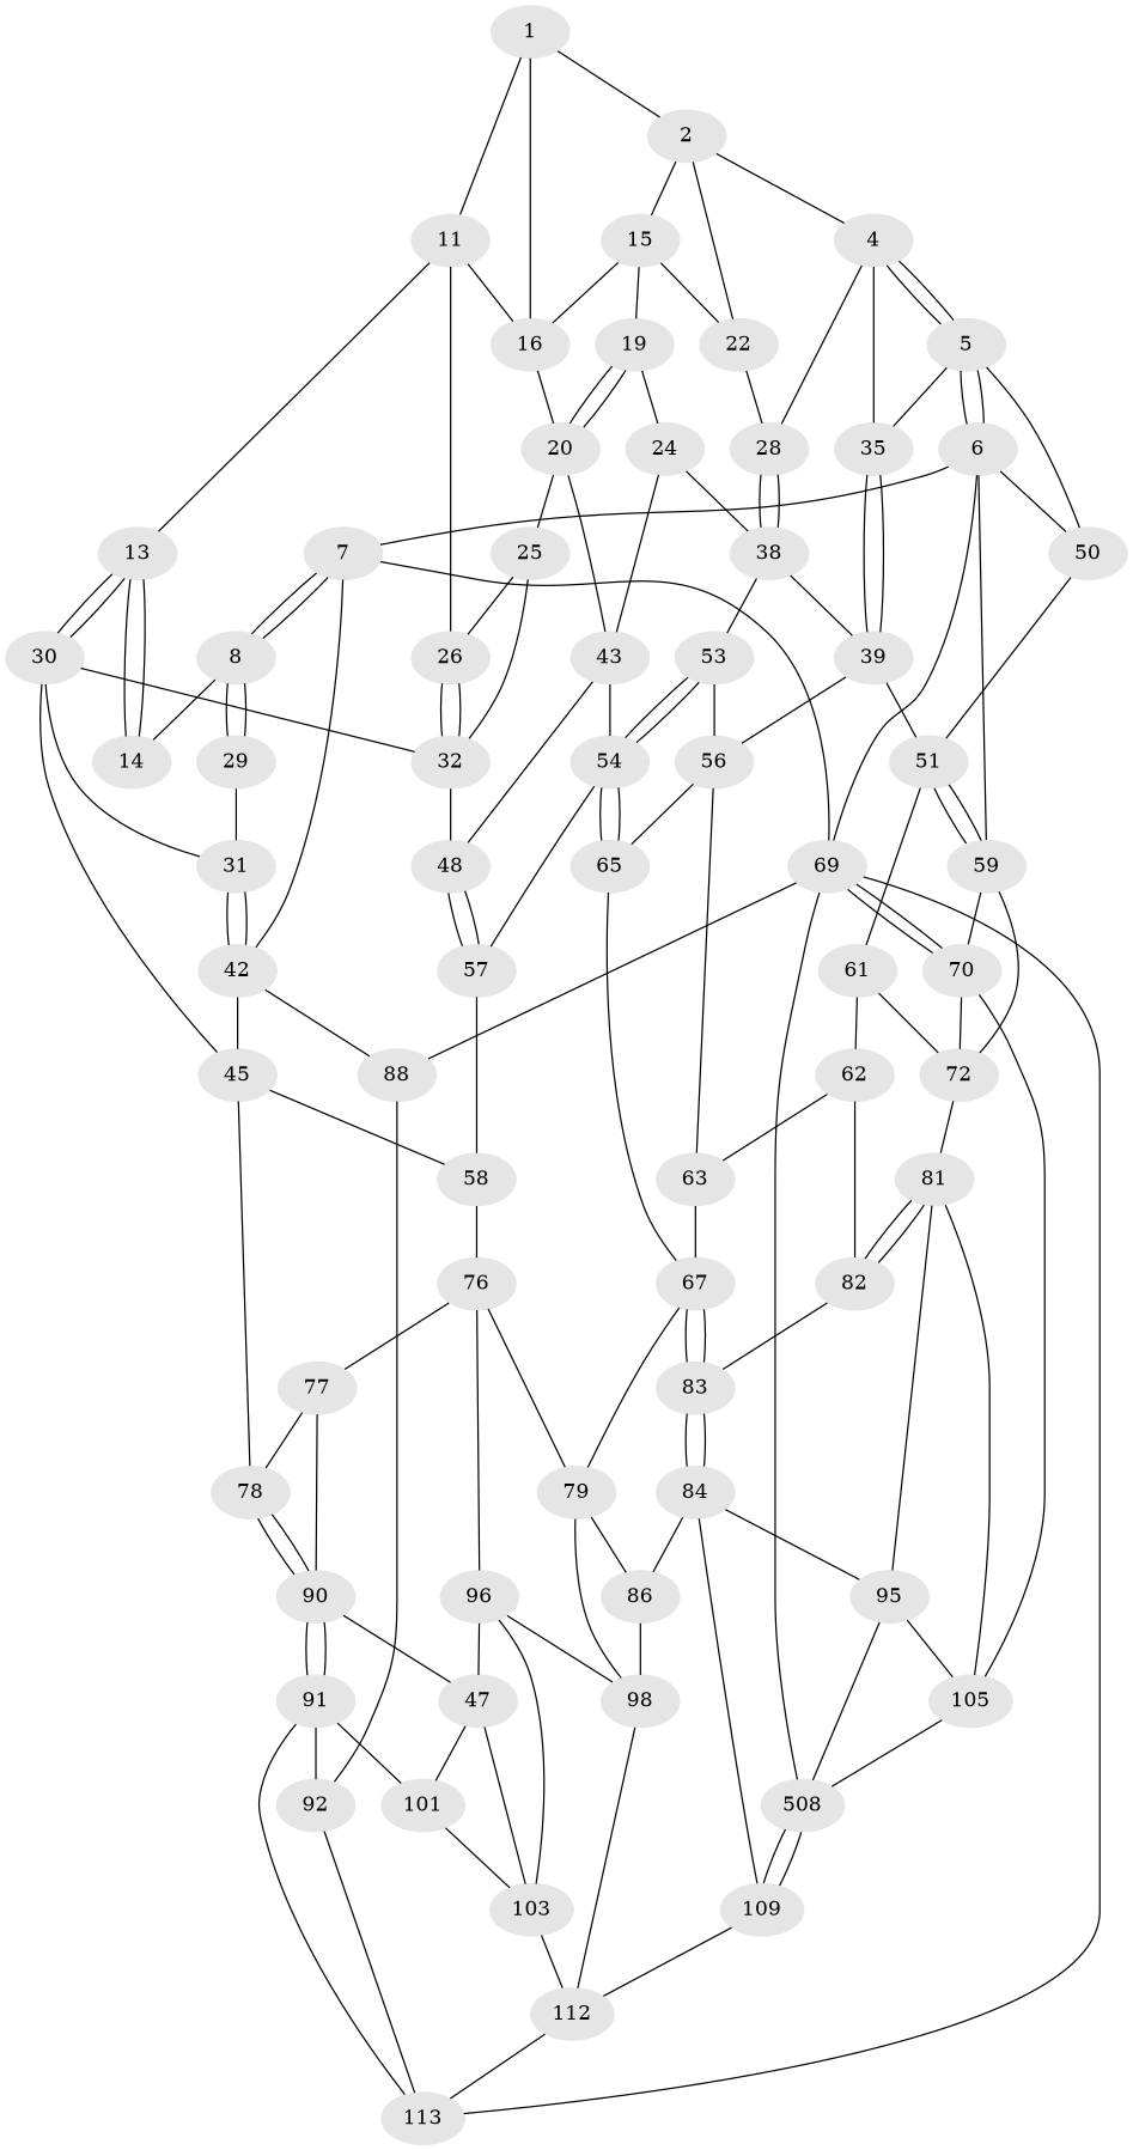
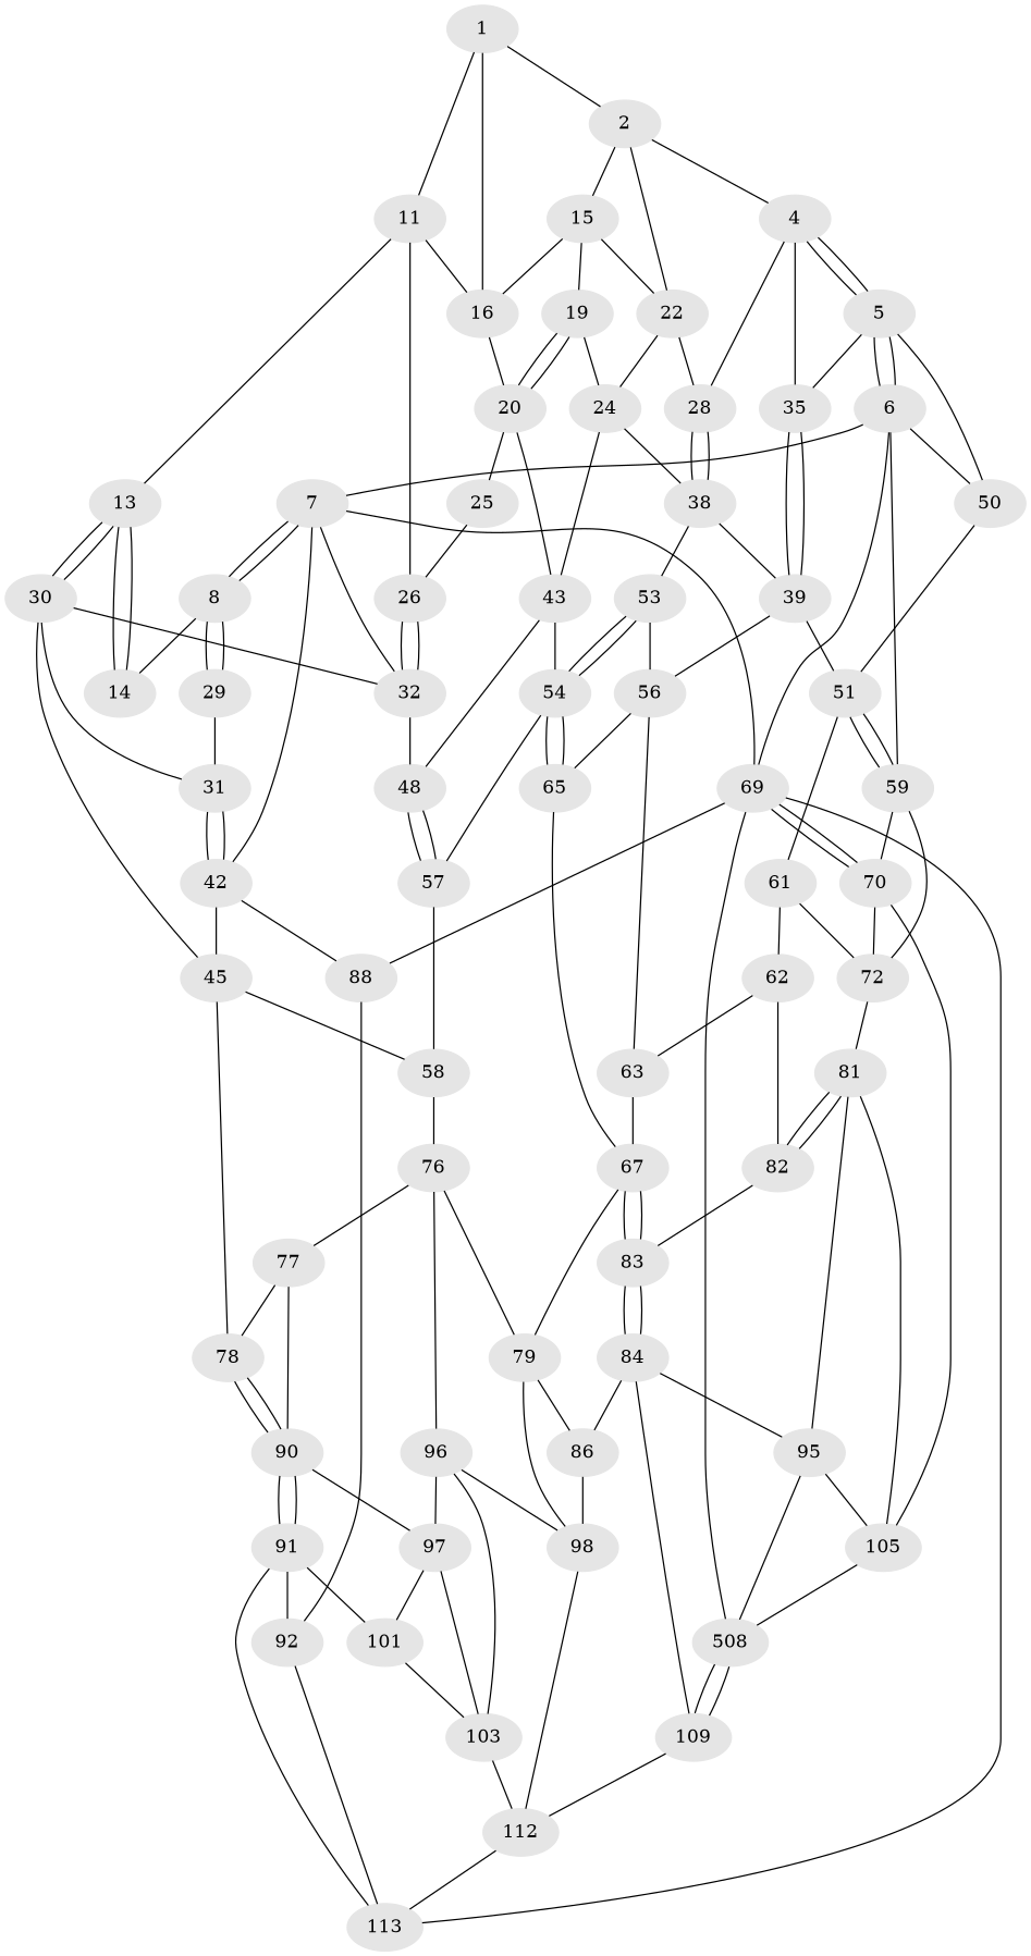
  graph {
    node [color=gray90 style=filled]
    1 [super="+10"]
    2 [super="+3"]
    11 [super="+12"]
    16 [super="+17"]
    4 [super="+27"]
    15 [super="+18"]
    22 [super="+23"]
    13
    26
    20 [super="+21"]
    5 [super="+34"]
    28
    35
    19
    24 [super="+38"]
    6 [super="+49"]
    50
    n18 [label=38 super="+37"]
    39 [super="+40"]
    7
    59 [super="+71"]
    69 [super="+89"]
    51 [super="+52"]
    8 [super="+9"]
    42 [super="+47"]
    70 [super="+104"]
    72 [super="+73"]
    88
    n29 [label=508 super="+110"]
    113 [super="+114"]
    14
    29
    45 [super="+46"]
    31
    30 [super="+33"]
    32 [super="+41"]
    25
    43 [super="+44"]
    48
    54 [super="+55"]
    53
    58 [super="+74"]
    78
    57 [super="+60"]
    56 [super="+64"]
    61
    65
    63 [super="+66"]
    92
    76 [super="+80"]
    90 [super="+93"]
    62 [super="+75"]
    67 [super="+68"]
    79 [super="+87"]
    77
    96 [super="+99"]
    105 [super="+106"]
    81 [super="+94"]
    82
    83
    86
    98 [super="+111"]
    84 [super="+85"]
    109
    95 [super="+107"]
-   97 [super="+100" label=47]
+   97 [super="+100"]
    103 [super="+115"]
    91 [super="+102"]
    112 [super="+116"]
    101
    1 -- 2
    1 -- 11
    1 -- 16
    2 -- 4
    2 -- 15
    2 -- 22
    11 -- 16
    11 -- 13
    11 -- 26
    16 -- 20
    4 -- 5
    4 -- 5
    4 -- 28
    4 -- 35
    15 -- 16
    15 -- 22
    15 -- 19
    22 -- 28
+   22 -- 24
    13 -- 14
    13 -- 14
    13 -- 30
    13 -- 30
    26 -- 32
    26 -- 32
    20 -- 25
    20 -- 43
    5 -- 35
    5 -- 6
    5 -- 6
    5 -- 50
    28 -- n18
    28 -- n18
    35 -- 39
    35 -- 39
    19 -- 20
    19 -- 20
    19 -- 24
    24 -- n18
    24 -- 43
    6 -- 50
    6 -- 7
    6 -- 59
    6 -- 69
    50 -- 51
    n18 -- 39
    n18 -- 53
    39 -- 51
    39 -- 56
    7 -- 69
    7 -- 8
    7 -- 8
    7 -- 42
    59 -- 70
    59 -- 72
    69 -- 70
    69 -- 70
    69 -- 88
    69 -- n29
    69 -- 113
    51 -- 59
    51 -- 59
    51 -- 61
    8 -- 14
    8 -- 29
    8 -- 29
    42 -- 88
    42 -- 45
    70 -- 72
    70 -- 105
    72 -- 81
    88 -- 92
    n29 -- 109
    n29 -- 109
    29 -- 31
    45 -- 58
    45 -- 78
    31 -- 42
    31 -- 42
    30 -- 45
    30 -- 31
    30 -- 32
    32 -- 48
    25 -- 26
-   25 -- 32
+   7 -- 32
    43 -- 48
    43 -- 54
    48 -- 57
    48 -- 57
    54 -- 57
    54 -- 65
    54 -- 65
    53 -- 54
    53 -- 54
    53 -- 56
    58 -- 76
    78 -- 90
    78 -- 90
    57 -- 58 [weight=2]
    56 -- 65
    56 -- 63
    61 -- 72
    61 -- 62
    65 -- 67
    63 -- 67
    92 -- 113
    76 -- 79
    76 -- 77
    76 -- 96
    90 -- 97
    90 -- 91
    90 -- 91
    62 -- 63 [weight=2]
    62 -- 82
    67 -- 79
    67 -- 83
    67 -- 83
    79 -- 86
    79 -- 98
    77 -- 78
    77 -- 90
    96 -- 98
    96 -- 97
    96 -- 103
    105 -- n29
    81 -- 105
    81 -- 82
    81 -- 82
    81 -- 95
    82 -- 83
    83 -- 84
    83 -- 84
    86 -- 98
    98 -- 112
    84 -- 86
    84 -- 109
    84 -- 95
    109 -- 112
    95 -- n29
    95 -- 105
    97 -- 103
    97 -- 101
    103 -- 112
    91 -- 113
    91 -- 92
    91 -- 101
    112 -- 113
    101 -- 103
  }
